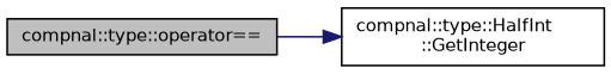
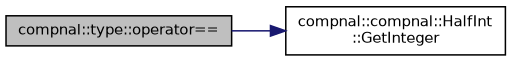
  digraph {
    rankdir=LR
    node [color=black fontname=Helvetica fontsize=10 shape=record style=filled]
    n1 [fillcolor=grey75 fontcolor=black height=0.2 label="compnal::type::operator==" width=0.4]
-   n2 [fillcolor=white height=0.2 label="compnal::type::HalfInt\l::GetInteger" width=0.4]
+   n2 [fillcolor=white height=0.2 label="compnal::compnal::HalfInt\l::GetInteger" width=0.4]
    n1 -> n2 [color=midnightblue fontname=Helvetica fontsize=10 labelfontname=Helvetica labelfontsize=10 style=solid]
  }
